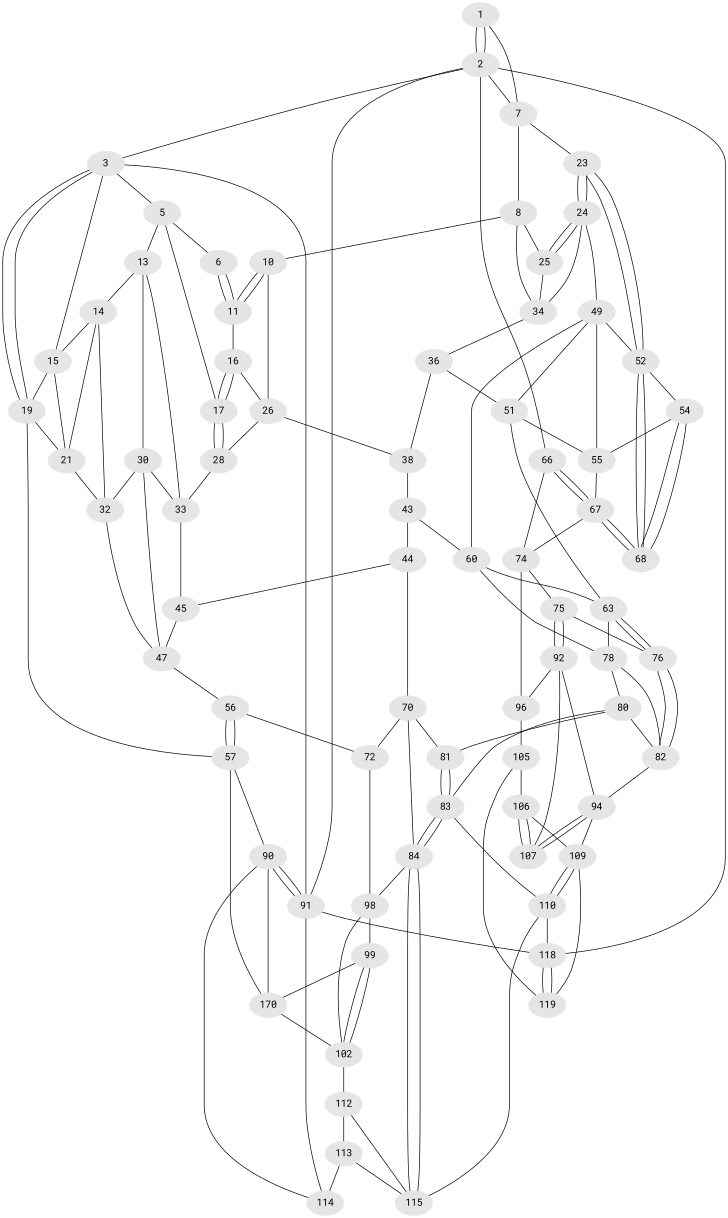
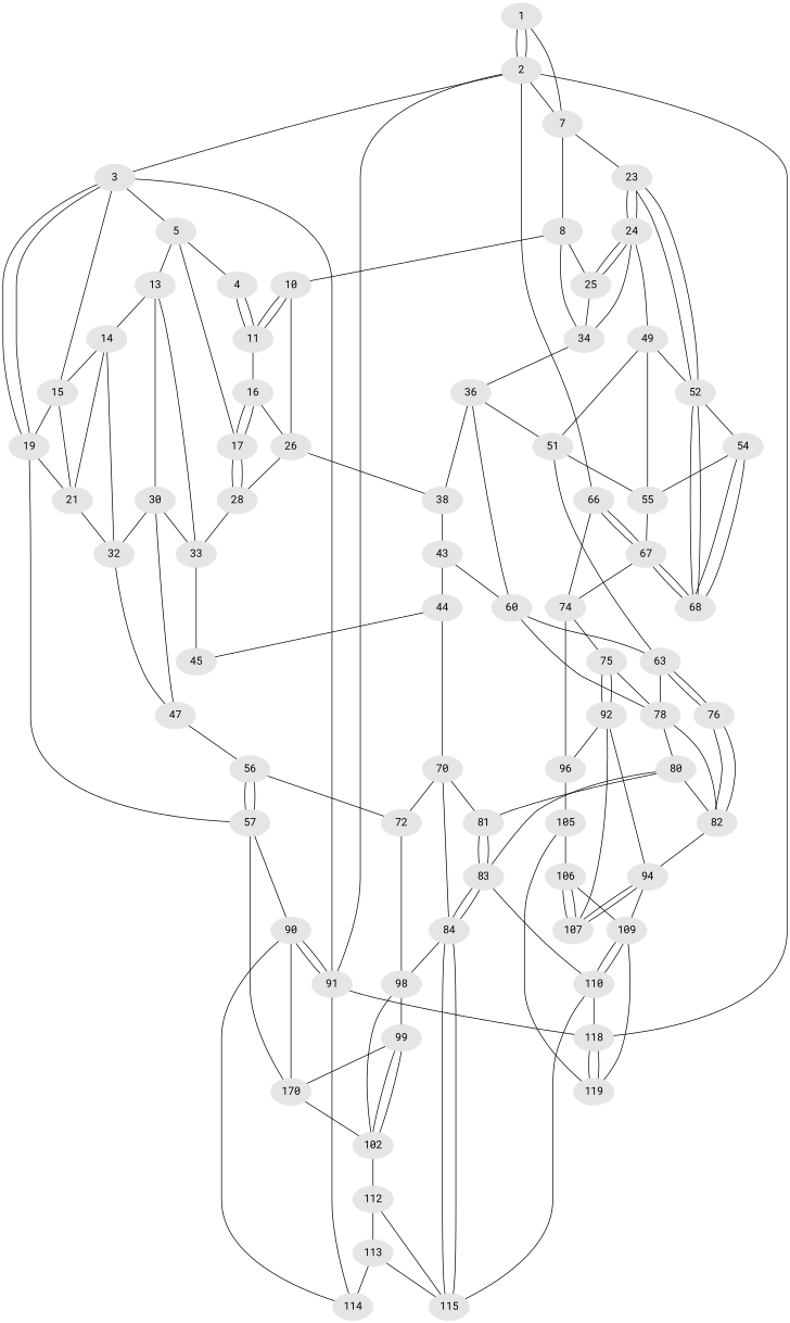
  graph {
    fontname="Roboto Mono"
    node [color=gray90 fontname="Roboto Mono" style=filled]
    edge [fontname="Roboto Mono"]
    2 [super="+65"]
    1
    7 [super="+22"]
    3 [super="+4"]
    66
    91 [super="+124"]
    118 [super="+123"]
    8 [super="+9"]
    23
    5 [super="+12"]
    15 [super="+18"]
    19 [super="+46"]
    67 [super="+73"]
    74 [super="+77"]
    114 [super="+122"]
    119
-   6
+   6 [label=4]
    13 [super="+29"]
    17
    21 [super="+42"]
    57 [super="+89"]
    11
    14 [super="+20"]
    30 [super="+31"]
    33 [super="+40"]
    28
    16
    10
    25
    34 [super="+35"]
    24 [super="+39"]
    52 [super="+53"]
    26 [super="+27"]
    36 [super="+37"]
    38
    32 [super="+41"]
    47 [super="+48"]
    45
    90 [super="+108"]
    n40 [label=170 super="+103"]
    49 [super="+50"]
    54
    68
    51 [super="+59"]
    55 [super="+58"]
    43 [super="+62"]
    56
    60 [super="+61"]
    63 [super="+64"]
    78 [super="+79"]
    44 [super="+69"]
    70 [super="+71"]
    72
    81
    84 [super="+85"]
    76
    98 [super="+101"]
    102 [super="+104"]
    82 [super="+88"]
    80 [super="+86"]
    75
    96 [super="+97"]
    83 [super="+87"]
    115 [super="+116"]
    99
    92 [super="+93"]
    105 [super="+117"]
    94 [super="+95"]
    107
    110 [super="+120"]
    109 [super="+111"]
    106
    112
    113 [super="+121"]
    2 -- 7
    2 -- 3
    2 -- 66
    2 -- 91
    2 -- 118
    1 -- 2
    1 -- 2
    1 -- 7
    7 -- 8
    7 -- 23
    3 -- 91
    3 -- 5
    3 -- 15
    3 -- 19
    3 -- 19
    66 -- 67
    66 -- 67
    66 -- 74
    91 -- 118
    91 -- 114
    118 -- 119
    118 -- 119
    8 -- 10
    8 -- 25
    8 -- 34
    23 -- 24
    23 -- 24
    23 -- 52
    23 -- 52
    5 -- 6
    5 -- 13
    5 -- 17
    15 -- 19
    15 -- 21
    19 -- 21
    19 -- 57
    67 -- 74
    67 -- 68
    67 -- 68
    74 -- 75
    74 -- 96
    6 -- 11
    6 -- 11
    13 -- 14
    13 -- 30
    13 -- 33
    17 -- 28
    17 -- 28
    21 -- 32
    57 -- 90
    57 -- n40
    11 -- 16
    14 -- 15
    14 -- 21
    14 -- 32
    30 -- 33
    30 -- 32
    30 -- 47
    33 -- 45
    28 -- 33
    16 -- 17
    16 -- 17
    16 -- 26
    10 -- 11
    10 -- 11
    10 -- 26
    25 -- 34
    34 -- 36
    24 -- 25
    24 -- 25
    24 -- 34
    24 -- 49
    52 -- 54
    52 -- 68
    52 -- 68
    26 -- 28
    26 -- 38
    36 -- 38
    36 -- 51
-   49 -- 60
+   36 -- 60
    38 -- 43
    32 -- 47
    47 -- 56
-   45 -- 47
    90 -- 91
    90 -- 91
    90 -- 114
    90 -- n40
    n40 -- 102
    49 -- 52
    49 -- 51
    49 -- 55
    54 -- 68
    54 -- 68
    54 -- 55
    51 -- 55
    51 -- 63
    55 -- 67
    43 -- 60
    43 -- 44 [weight=2]
    56 -- 57
    56 -- 57
    56 -- 72
    60 -- 63
    60 -- 78
    63 -- 78
    63 -- 76
    63 -- 76
    78 -- 82
    78 -- 80
    44 -- 45
    44 -- 70
    70 -- 72
    70 -- 81
    70 -- 84
    72 -- 98
    81 -- 83
    81 -- 83
    84 -- 98
    84 -- 115
    84 -- 115
    76 -- 82
    76 -- 82
    98 -- 102
    98 -- 99
    102 -- 112
    82 -- 94
    80 -- 81
    80 -- 82
    80 -- 83
-   75 -- 76
+   75 -- 78
    75 -- 92
    75 -- 92
    96 -- 105 [weight=2]
    83 -- 84
    83 -- 84
    83 -- 110
    99 -- n40
    99 -- 102
    99 -- 102
    92 -- 96
    92 -- 94
    92 -- 107
    105 -- 119
    105 -- 106
    94 -- 107
    94 -- 107
    94 -- 109
    110 -- 118
    110 -- 115
    109 -- 119
    109 -- 110
    109 -- 110
    106 -- 107
    106 -- 107
    106 -- 109
    112 -- 115
    112 -- 113
    113 -- 114 [weight=2]
    113 -- 115
  }
